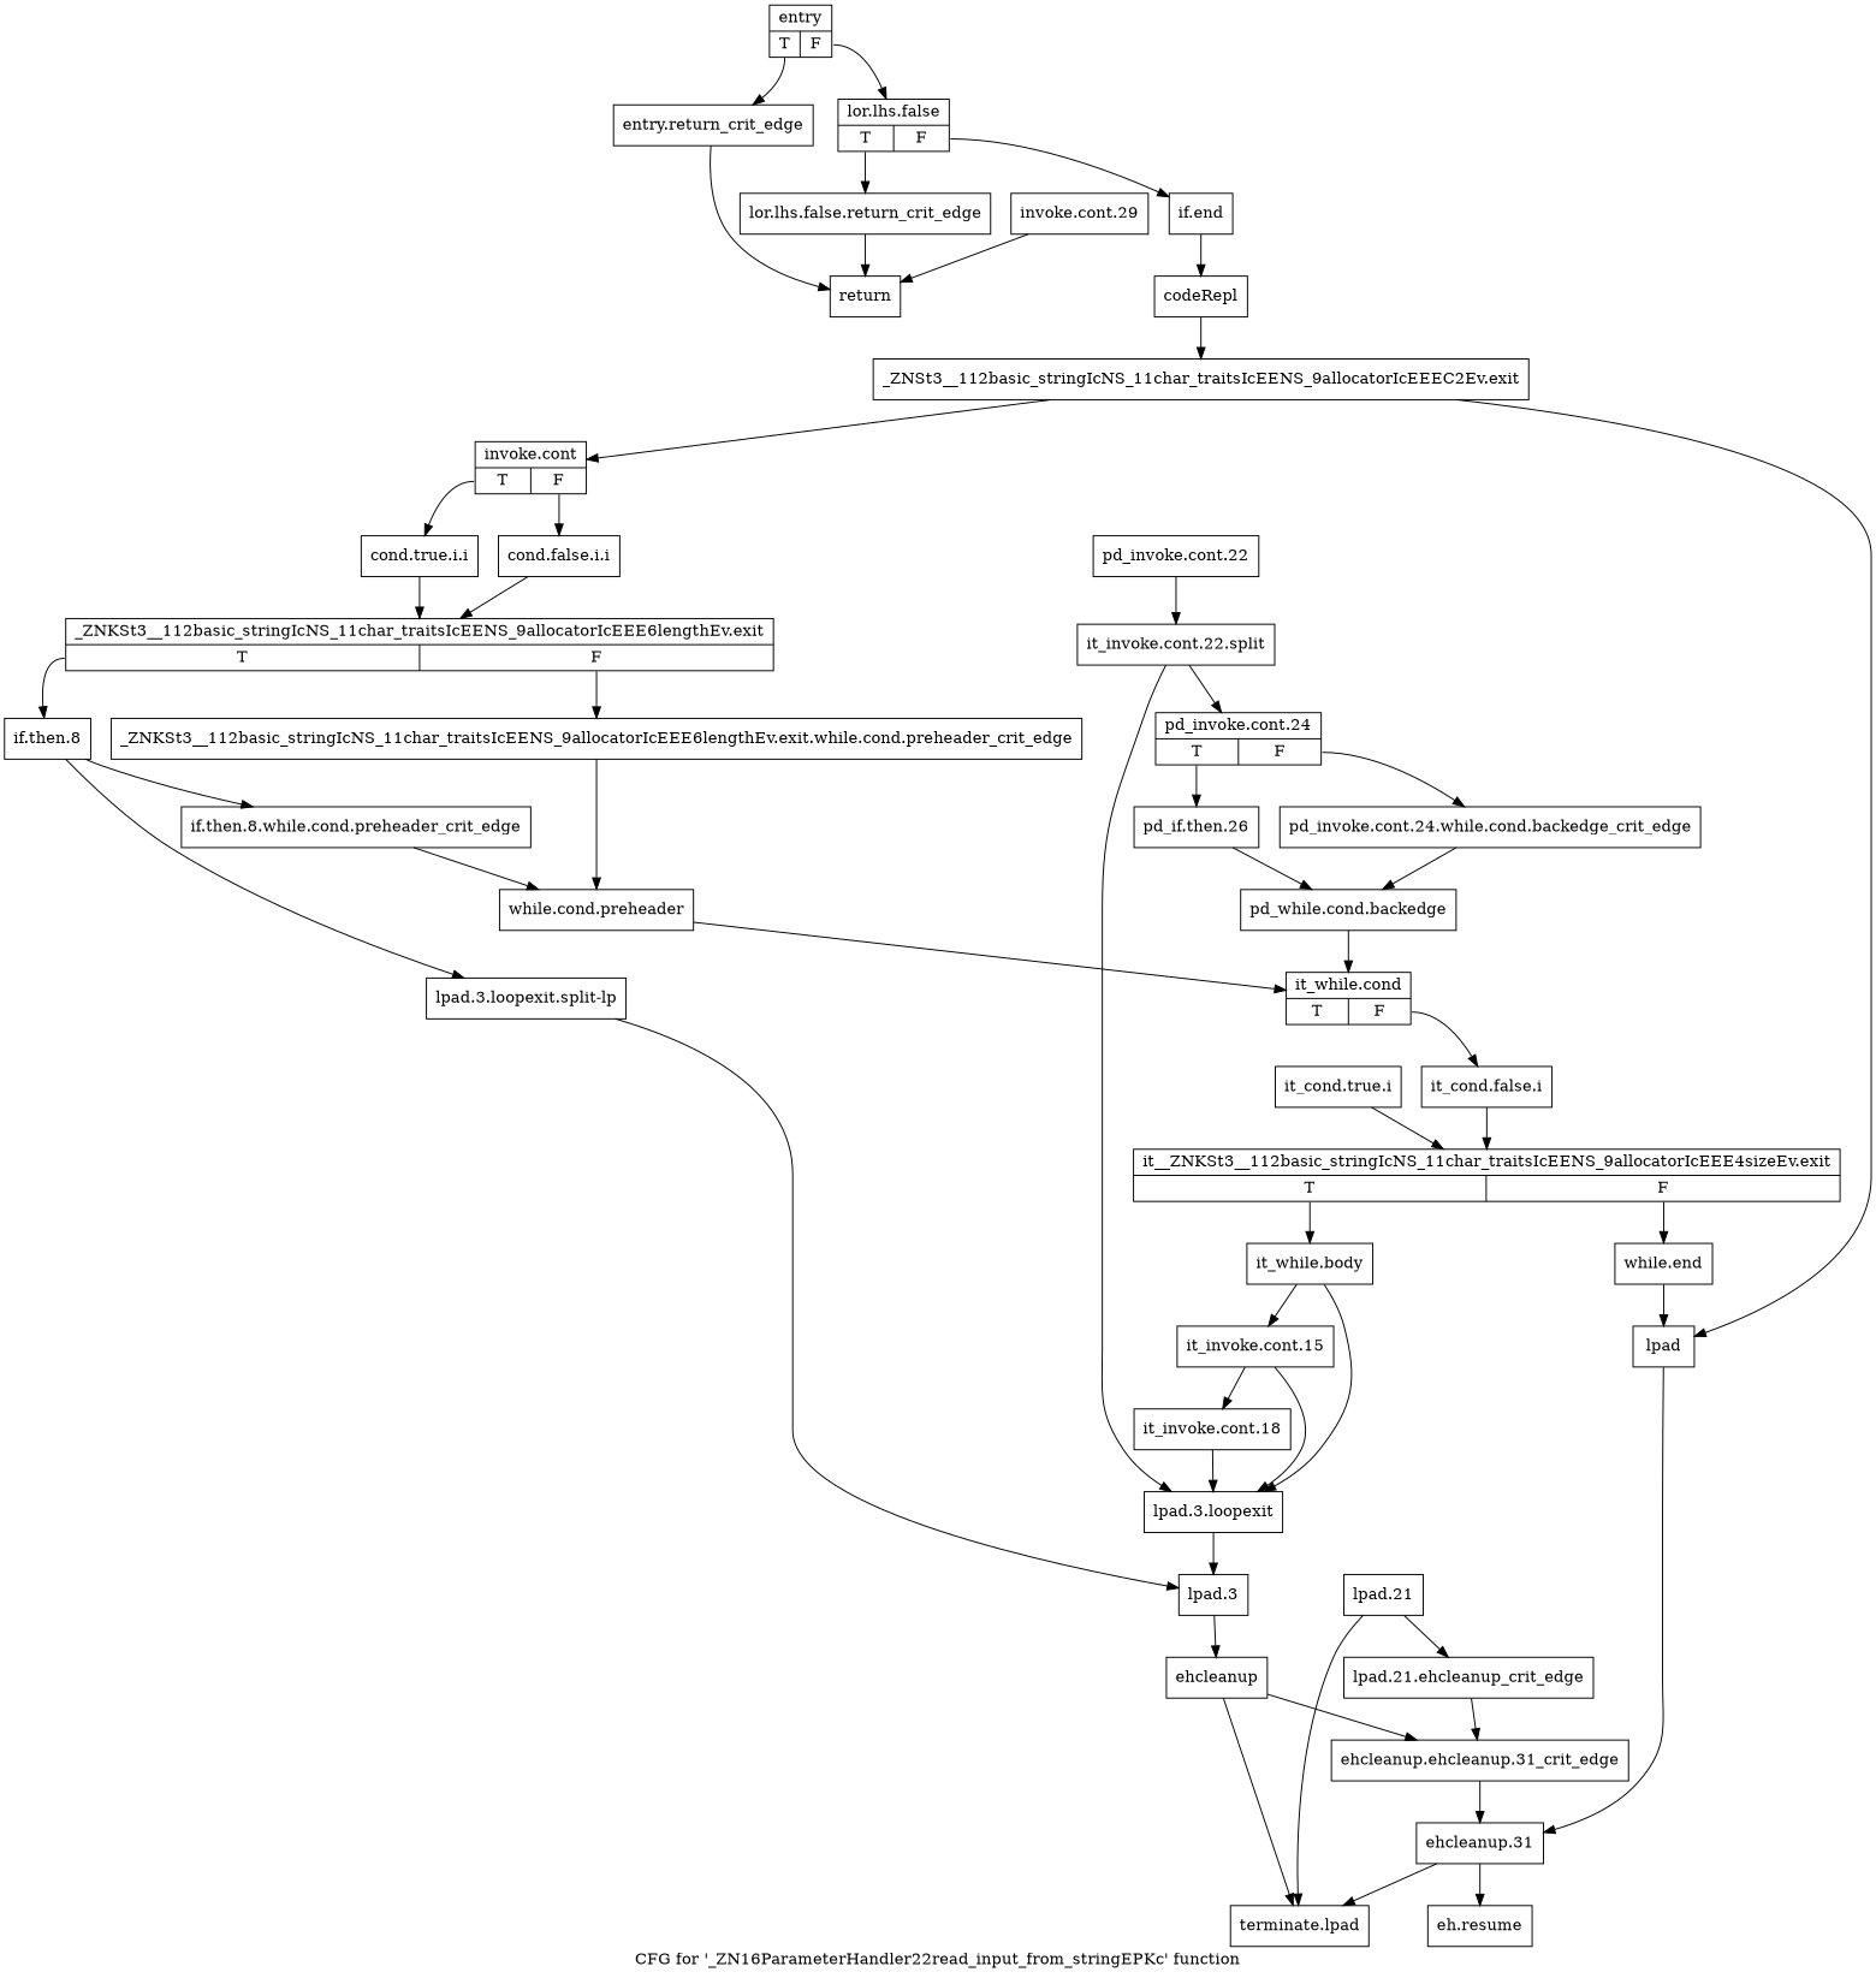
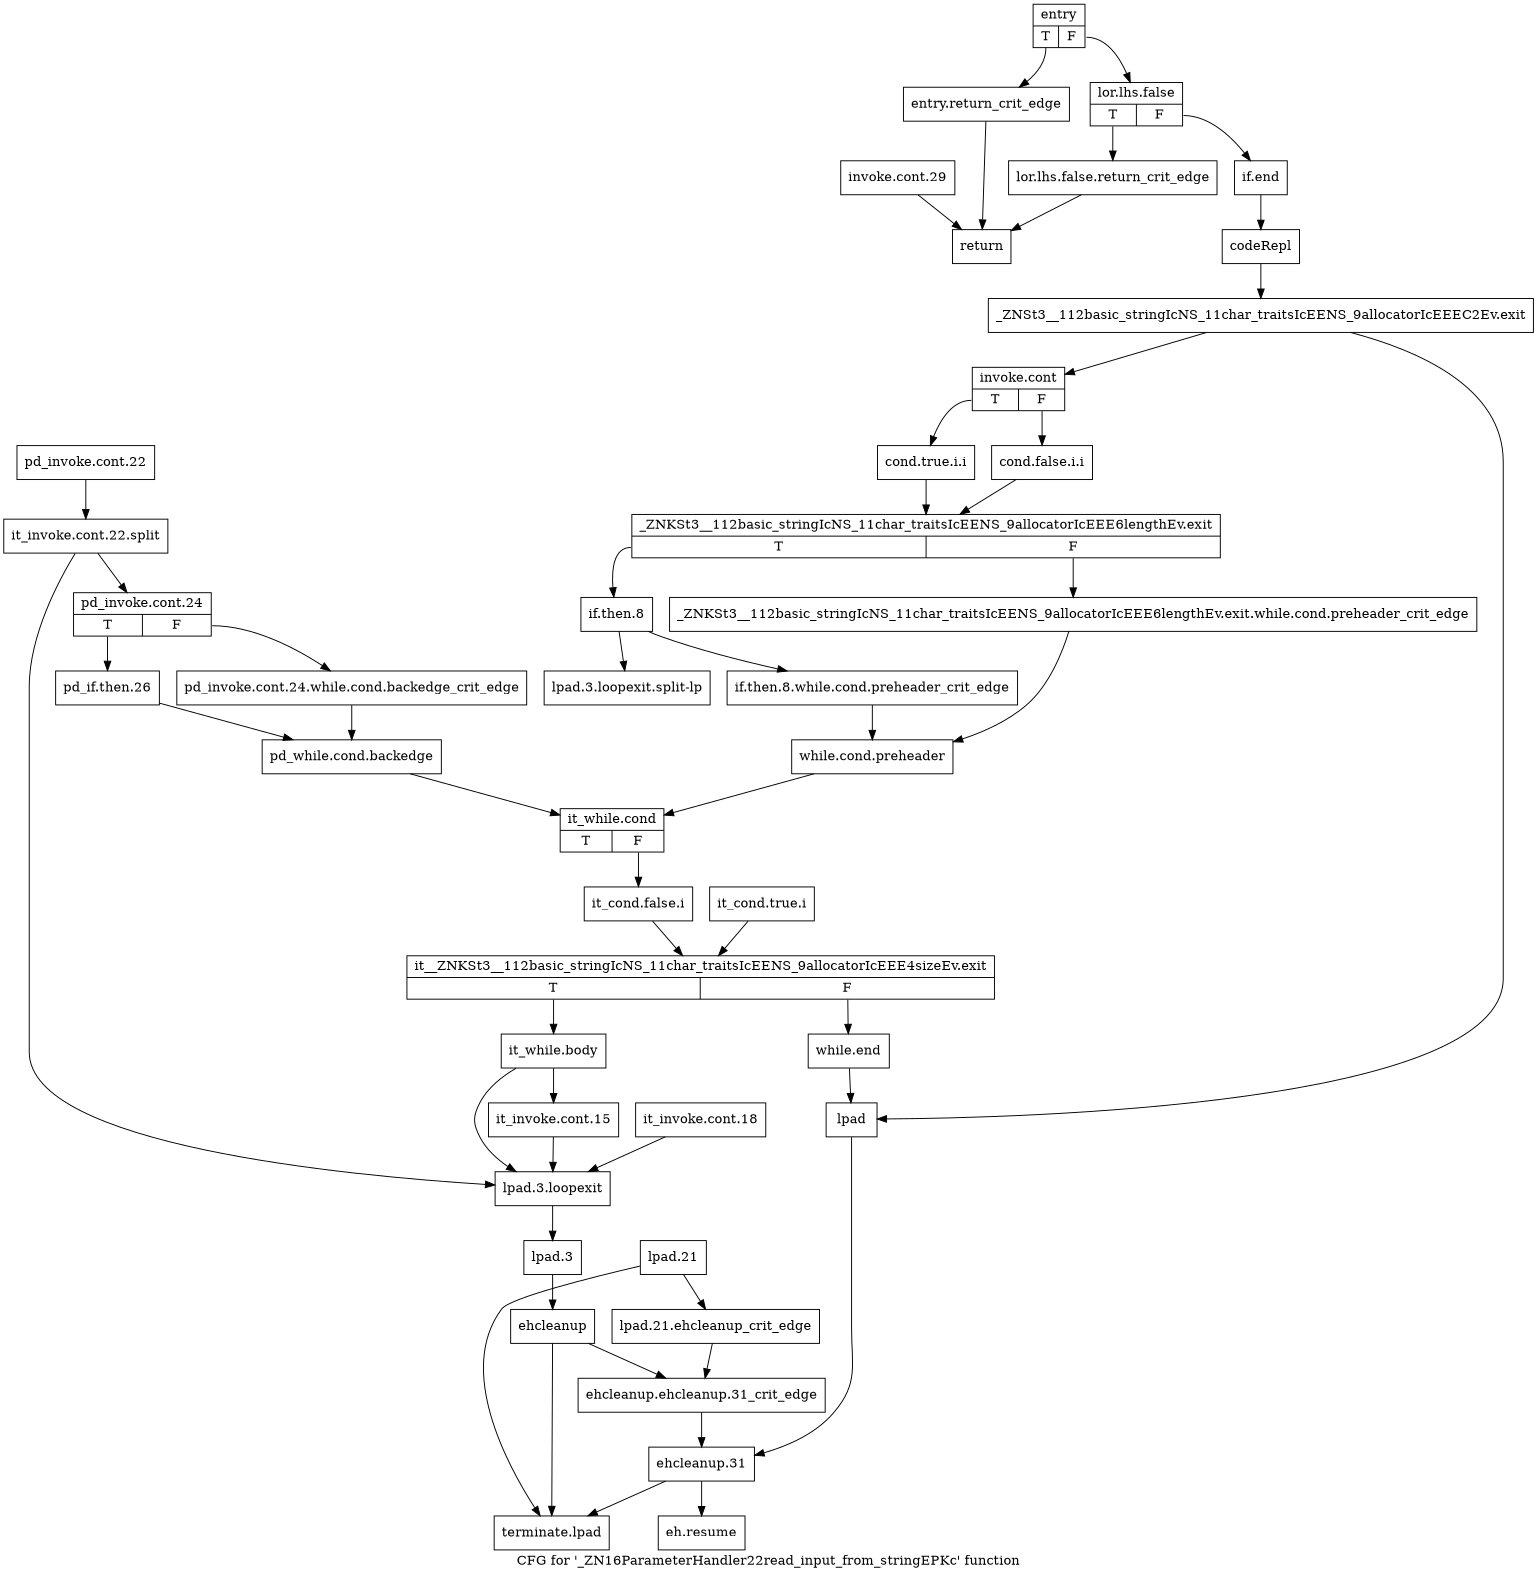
  digraph {
    label="CFG for '_ZN16ParameterHandler22read_input_from_stringEPKc' function"
    node [shape=record]
    n1 [label="{entry|{<s0>T|<s1>F}}"]
    n2 [label="{entry.return_crit_edge}"]
    n3 [label="{lor.lhs.false|{<s0>T|<s1>F}}"]
    n4 [label="{return}"]
    n5 [label="{lor.lhs.false.return_crit_edge}"]
    n6 [label="{if.end}"]
    n7 [label="{codeRepl}"]
    n8 [label="{_ZNSt3__112basic_stringIcNS_11char_traitsIcEENS_9allocatorIcEEEC2Ev.exit}"]
    n9 [label="{invoke.cont|{<s0>T|<s1>F}}"]
    n10 [label="{lpad}"]
    n11 [label="{cond.true.i.i}"]
    n12 [label="{cond.false.i.i}"]
    n13 [label="{ehcleanup.31}"]
    n14 [label="{_ZNKSt3__112basic_stringIcNS_11char_traitsIcEENS_9allocatorIcEEE6lengthEv.exit|{<s0>T|<s1>F}}"]
    n15 [label="{terminate.lpad}"]
    n16 [label="{eh.resume}"]
    n17 [label="{if.then.8}"]
    n18 [label="{_ZNKSt3__112basic_stringIcNS_11char_traitsIcEENS_9allocatorIcEEE6lengthEv.exit.while.cond.preheader_crit_edge}"]
    n19 [label="{if.then.8.while.cond.preheader_crit_edge}"]
    n20 [label="{lpad.3.loopexit.split-lp}"]
    n21 [label="{while.cond.preheader}"]
    n22 [label="{lpad.3}"]
    n23 [label="{it_while.cond|{<s0>T|<s1>F}}"]
    n24 [label="{it_cond.false.i}"]
    n25 [label="{it_cond.true.i}"]
    n26 [label="{it__ZNKSt3__112basic_stringIcNS_11char_traitsIcEENS_9allocatorIcEEE4sizeEv.exit|{<s0>T|<s1>F}}"]
    n27 [label="{ehcleanup}"]
    n28 [label="{lpad.3.loopexit}"]
    n29 [label="{ehcleanup.ehcleanup.31_crit_edge}"]
    n30 [label="{it_while.body}"]
    n31 [label="{while.end}"]
    n32 [label="{it_invoke.cont.15}"]
    n33 [label="{it_invoke.cont.18}"]
    n34 [label="{invoke.cont.29}"]
    n35 [label="{pd_invoke.cont.22}"]
    n36 [label="{it_invoke.cont.22.split}"]
    n37 [label="{lpad.21}"]
    n38 [label="{lpad.21.ehcleanup_crit_edge}"]
    n39 [label="{pd_invoke.cont.24|{<s0>T|<s1>F}}"]
    n40 [label="{pd_if.then.26}"]
    n41 [label="{pd_invoke.cont.24.while.cond.backedge_crit_edge}"]
    n42 [label="{pd_while.cond.backedge}"]
    n1 -> n2 [tailport=s0]
    n1 -> n3 [tailport=s1]
    n2 -> n4
    n3 -> n5 [tailport=s0]
    n3 -> n6 [tailport=s1]
    n5 -> n4
    n6 -> n7
    n7 -> n8
    n8 -> n9
    n8 -> n10
    n9 -> n11 [tailport=s0]
    n9 -> n12 [tailport=s1]
    n10 -> n13
    n11 -> n14
    n12 -> n14
    n13 -> n15
    n13 -> n16
    n14 -> n17 [tailport=s0]
    n14 -> n18 [tailport=s1]
    n17 -> n19
    n17 -> n20
    n18 -> n21
    n19 -> n21
-   n20 -> n22
    n21 -> n23
    n22 -> n27
    n23 -> n24 [tailport=s1]
    n24 -> n26
    n25 -> n26
    n26 -> n30 [tailport=s0]
    n26 -> n31 [tailport=s1]
    n27 -> n15
    n27 -> n29
    n28 -> n22
    n29 -> n13
    n30 -> n28
    n30 -> n32
    n31 -> n10
    n32 -> n28
-   n32 -> n33
    n33 -> n28
    n34 -> n4
    n35 -> n36
    n36 -> n28
    n36 -> n39
    n37 -> n15
    n37 -> n38
    n38 -> n29
    n39 -> n40 [tailport=s0]
    n39 -> n41 [tailport=s1]
    n40 -> n42
    n41 -> n42
    n42 -> n23
  }
